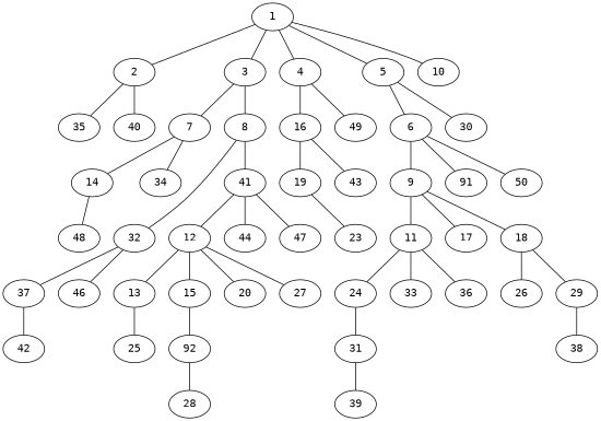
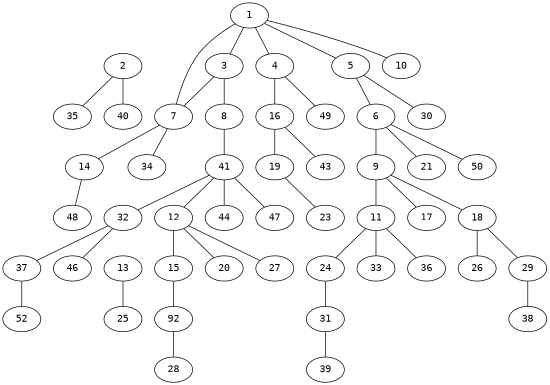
  graph {
    fontname="DejaVu Sans Mono"
    node [fontname="DejaVu Sans Mono"]
    edge [fontname="DejaVu Sans Mono"]
    1
    2
    3
    4
    5
    10
    35
    40
    7
    8
    16
    49
    6
    30
    14
    34
    32
    41
    19
    43
    9
-   21 [label=91]
+   21
    50
    48
    12
    13
    15
    20
    27
    37
    46
    44
    47
    23
    11
    17
    18
    24
    33
    36
    26
    29
    25
    n44 [label=92]
-   42
+   42 [label=52]
    31
    38
    39
    28
-   1 -- 2
+   1 -- 7
    1 -- 3
    1 -- 4
    1 -- 5
    1 -- 10
    2 -- 35
    2 -- 40
    3 -- 7
    3 -- 8
    4 -- 16
    4 -- 49
    5 -- 6
    5 -- 30
    7 -- 14
    7 -- 34
-   8 -- 32
+   41 -- 32
    8 -- 41
    16 -- 19
    16 -- 43
    6 -- 9
    6 -- 21
    6 -- 50
    14 -- 48
    32 -- 37
    32 -- 46
    41 -- 12
    41 -- 44
    41 -- 47
    19 -- 23
    9 -- 11
    9 -- 17
    9 -- 18
-   12 -- 13
    12 -- 15
    12 -- 20
    12 -- 27
    13 -- 25
    15 -- n44
    37 -- 42
    11 -- 24
    11 -- 33
    11 -- 36
    18 -- 26
    18 -- 29
    24 -- 31
    29 -- 38
    n44 -- 28
    31 -- 39
  }
